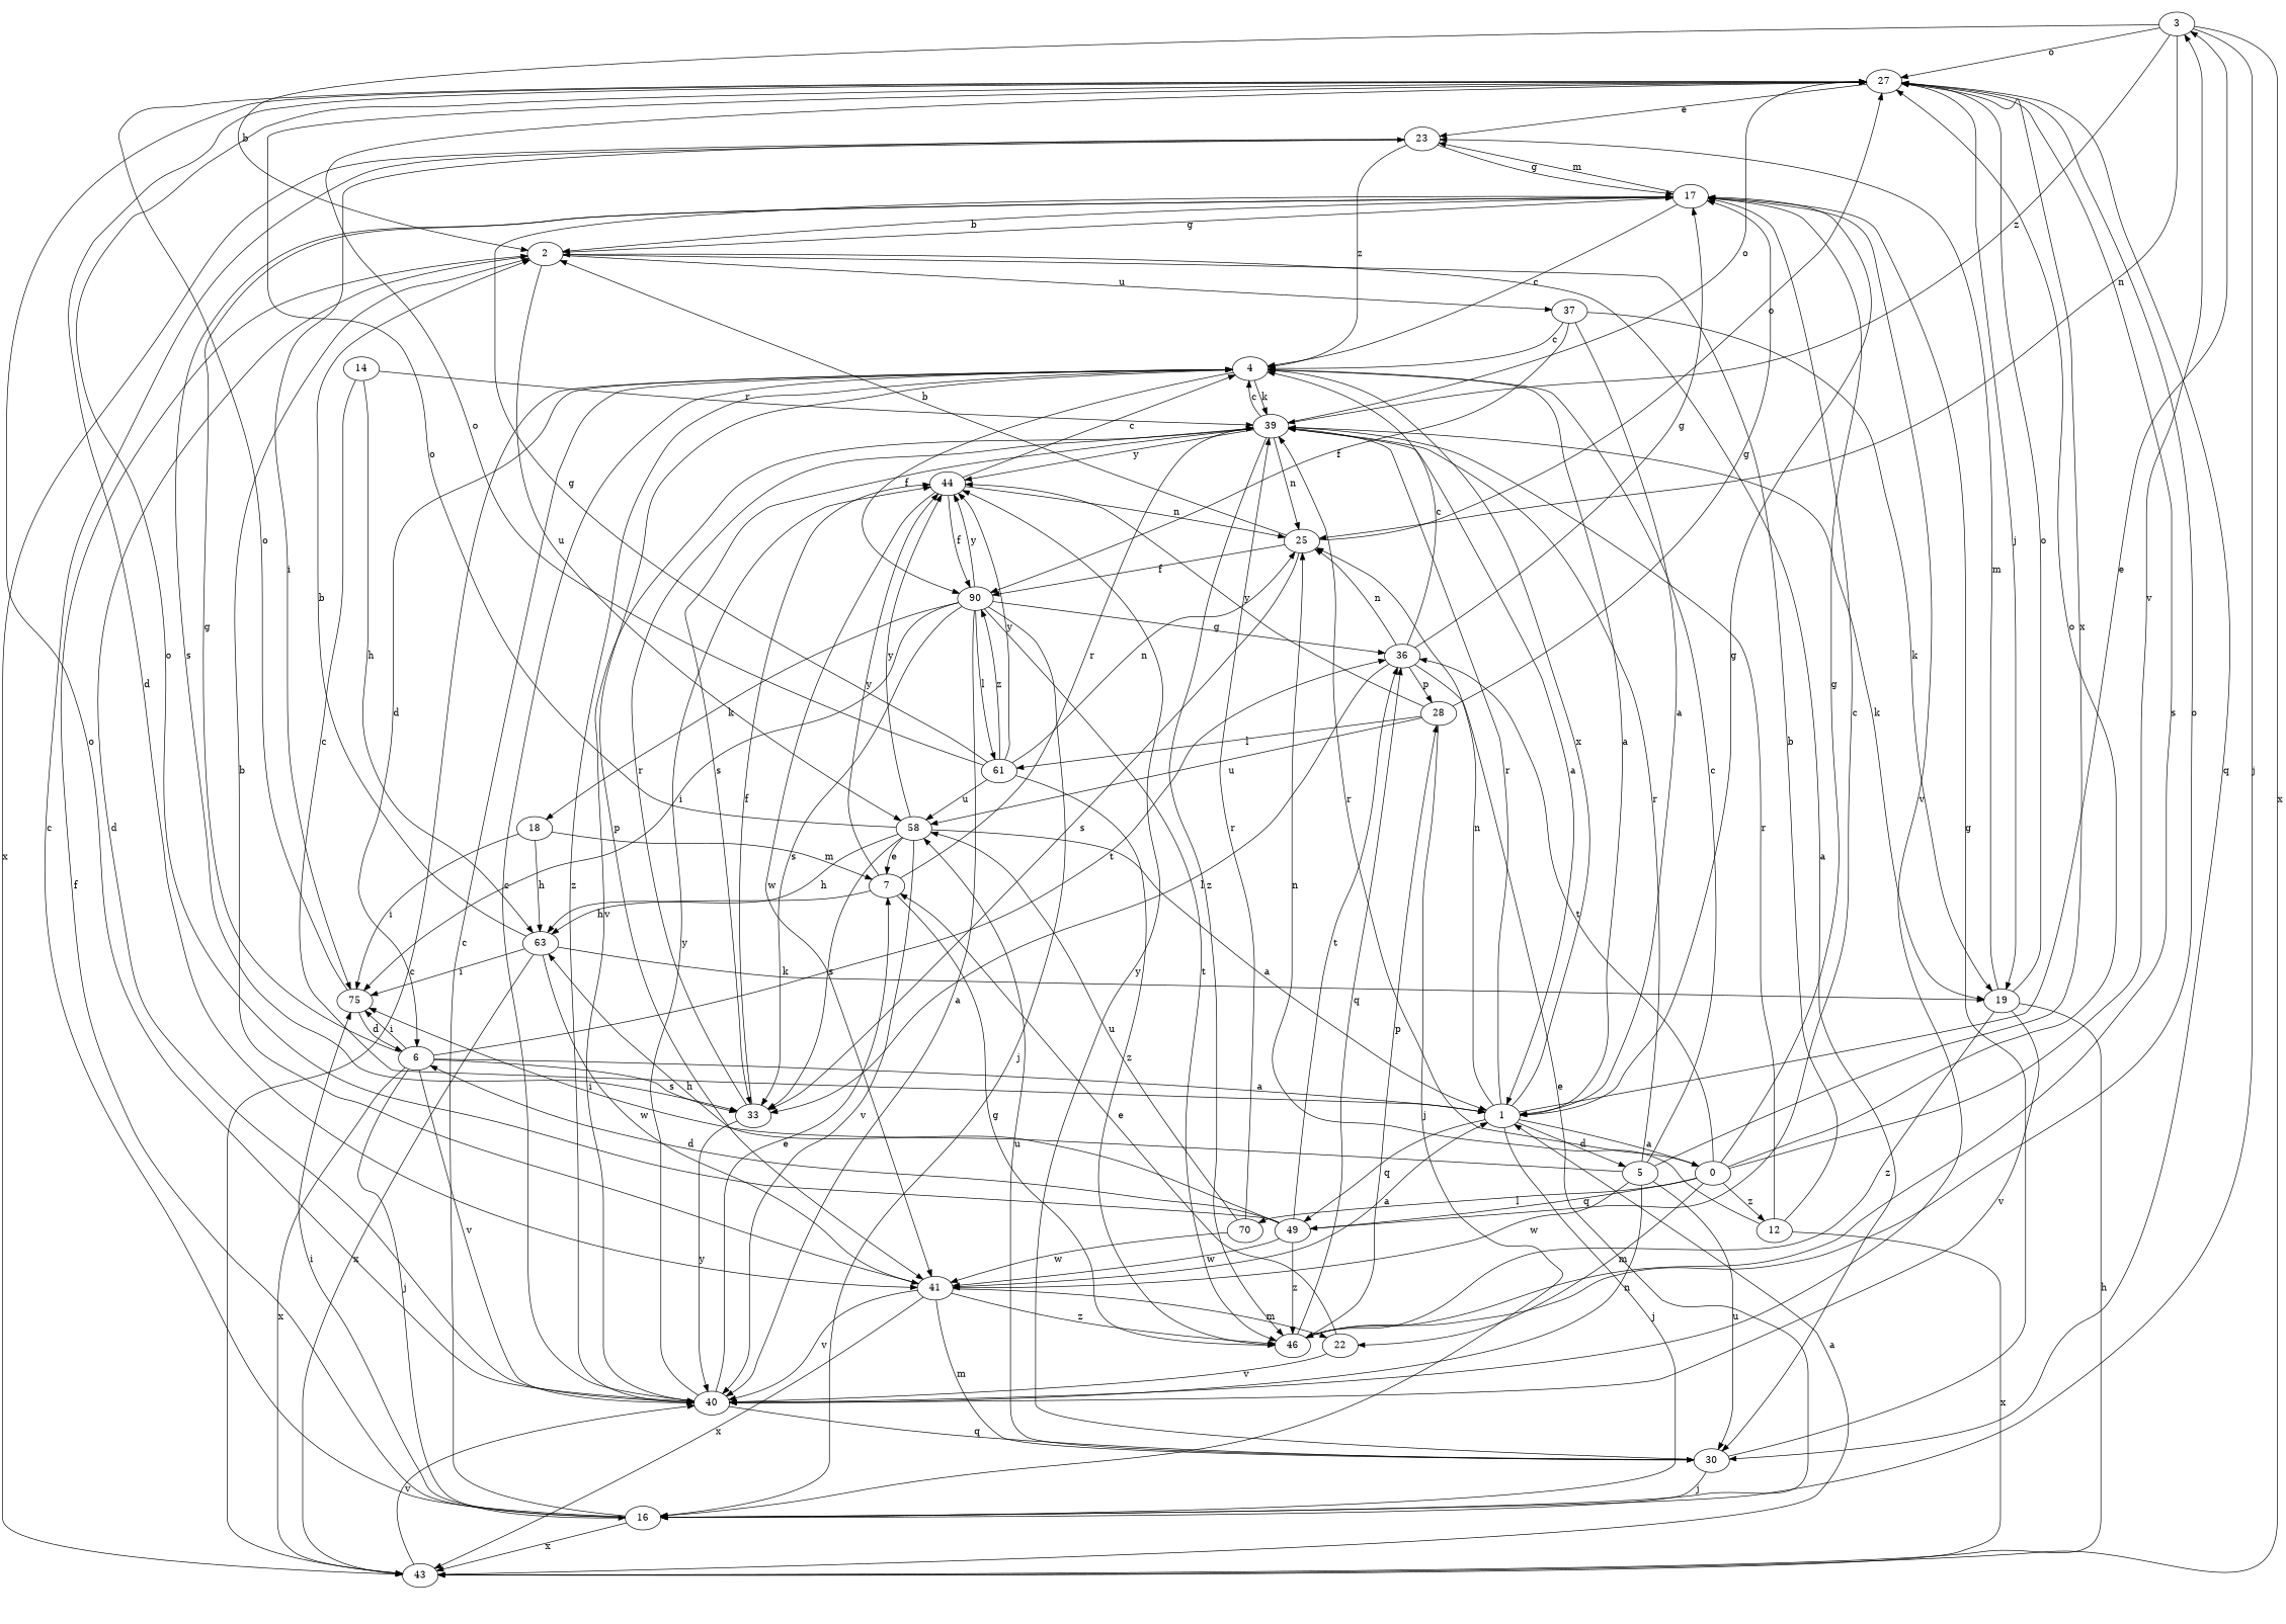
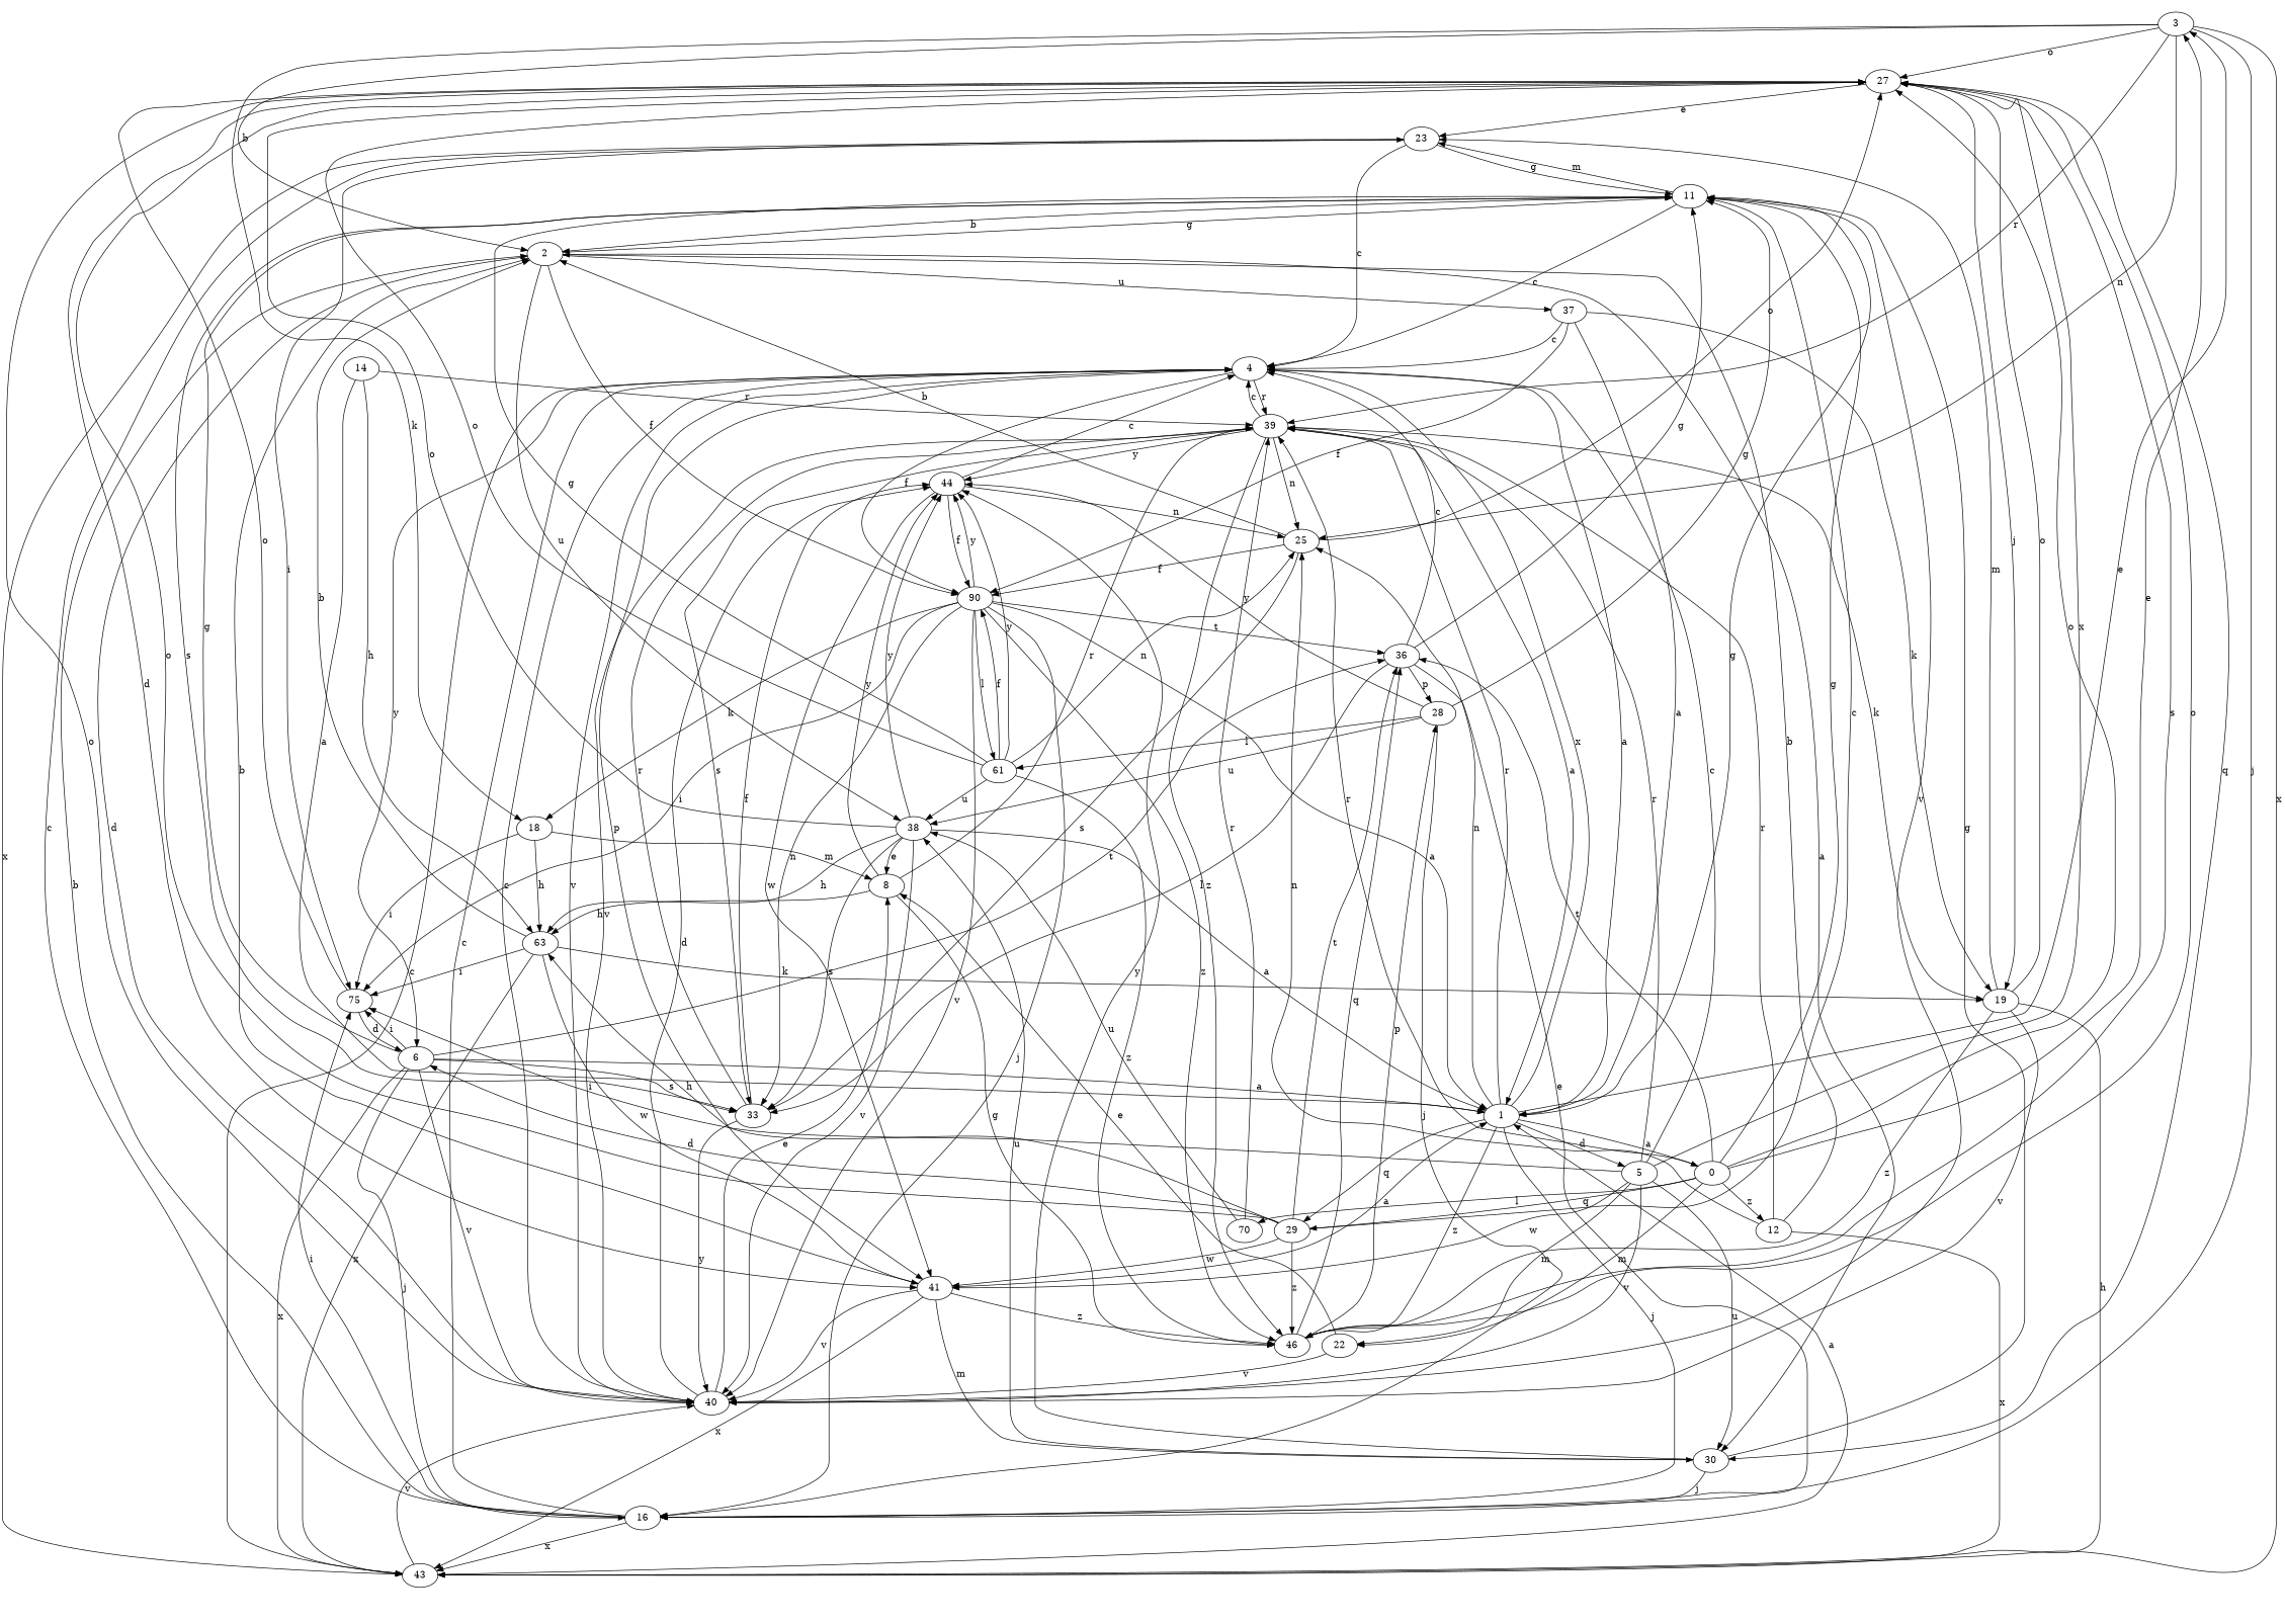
  strict digraph {
    n1 [label=3]
    0
-   11 [label=17]
+   11
    12
    n5 [label=70]
    22
    27
-   29 [label=49]
+   29
    n9 [label=39]
    36
    16
    25
    2
    18
    43
    4
    40
    33
    23
    14
    1
    n22 [label=63]
    41
-   38 [label=58]
-   8 [label=7]
+   38
+   8
    46
    30
    19
    6
    44
    28
    5
    n33 [label=90]
    n34 [label=75]
    37
    n36 [label=61]
    n1 -> 27 [label=o]
-   n1 -> n9 [label=z]
+   n1 -> n9 [label=r]
    n1 -> 16 [label=j]
    n1 -> 25 [label=n]
    n1 -> 2 [label=b]
+   n1 -> 18 [label=k]
    n1 -> 43 [label=x]
-   0 -> n1 [label=v]
+   0 -> n1 [label=e]
    0 -> 11 [label=g]
    0 -> 12 [label=z]
    0 -> n5 [label=l]
    0 -> 22 [label=m]
    0 -> 27 [label=o]
    0 -> 29 [label=q]
    0 -> n9 [label=r]
    0 -> 36 [label=t]
    11 -> 2 [label=b]
    11 -> 4 [label=c]
    11 -> 40 [label=v]
    11 -> 33 [label=s]
    11 -> 23 [label=m]
    12 -> n9 [label=r]
    12 -> 25 [label=n]
    12 -> 2 [label=b]
    12 -> 43 [label=x]
    n5 -> n9 [label=r]
-   n5 -> 41 [label=w]
    n5 -> 38 [label=u]
    22 -> 40 [label=v]
    22 -> 8 [label=e]
    27 -> 23 [label=e]
    27 -> 41 [label=d]
    27 -> 46 [label=s]
    27 -> 30 [label=q]
    27 -> 19 [label=j]
    29 -> 11 [label=c]
    29 -> 27 [label=o]
    29 -> 36 [label=t]
    29 -> n22 [label=h]
    29 -> 41 [label=w]
    29 -> 46 [label=z]
    29 -> 6 [label=d]
-   n9 -> 27 [label=o]
    n9 -> 25 [label=n]
    n9 -> 4 [label=c]
    n9 -> 40 [label=v]
    n9 -> 33 [label=s]
    n9 -> 1 [label=a]
    n9 -> 46 [label=z]
    n9 -> 19 [label=k]
    n9 -> 44 [label=y]
    36 -> 11 [label=g]
    36 -> 16 [label=e]
-   36 -> 25 [label=n]
    36 -> 4 [label=c]
    36 -> 33 [label=l]
    36 -> 28 [label=p]
-   16 -> 2 [label=f]
+   16 -> 2 [label=b]
    16 -> 43 [label=x]
    16 -> 4 [label=c]
    16 -> 23 [label=c]
    16 -> n34 [label=i]
    25 -> 27 [label=o]
    25 -> 2 [label=b]
    25 -> 33 [label=s]
    25 -> n33 [label=f]
    2 -> 11 [label=g]
    2 -> 40 [label=d]
    2 -> 38 [label=u]
    2 -> 30 [label=a]
+   2 -> n33 [label=f]
    2 -> 37 [label=u]
    18 -> n22 [label=h]
    18 -> 8 [label=m]
    18 -> n34 [label=i]
    43 -> 4 [label=c]
    43 -> 40 [label=v]
    43 -> 1 [label=a]
-   4 -> n9 [label=k]
-   4 -> 40 [label=z]
+   4 -> n9 [label=r]
+   4 -> 40 [label=v]
    4 -> 1 [label=a]
    4 -> 41 [label=p]
-   4 -> 6 [label=d]
+   4 -> 6 [label=y]
    4 -> n33 [label=f]
    40 -> 27 [label=o]
    40 -> 4 [label=c]
    40 -> 8 [label=e]
-   40 -> 30 [label=q]
-   40 -> 44 [label=y]
+   40 -> 44 [label=d]
    33 -> n9 [label=r]
    33 -> 40 [label=y]
    33 -> 44 [label=f]
    23 -> 11 [label=g]
    23 -> 43 [label=x]
-   23 -> 4 [label=z]
+   23 -> 4 [label=c]
    23 -> n34 [label=i]
    14 -> n9 [label=r]
-   14 -> 1 [label=c]
+   14 -> 1 [label=a]
    14 -> n22 [label=h]
    1 -> n1 [label=e]
    1 -> 0 [label=a]
    1 -> 11 [label=g]
    1 -> 29 [label=q]
    1 -> n9 [label=r]
    1 -> 16 [label=j]
    1 -> 25 [label=n]
    1 -> 4 [label=x]
+   1 -> 46 [label=z]
    1 -> 5 [label=d]
    n22 -> 2 [label=b]
    n22 -> 43 [label=x]
    n22 -> 41 [label=w]
    n22 -> 19 [label=k]
    n22 -> n34 [label=i]
    41 -> 2 [label=b]
    41 -> 43 [label=x]
    41 -> 40 [label=v]
    41 -> 1 [label=a]
    41 -> 46 [label=z]
    41 -> 30 [label=m]
    38 -> 27 [label=o]
    38 -> 40 [label=v]
    38 -> 33 [label=s]
    38 -> 1 [label=a]
    38 -> n22 [label=h]
    38 -> 8 [label=e]
    38 -> 44 [label=y]
    8 -> n9 [label=r]
    8 -> n22 [label=h]
    8 -> 46 [label=g]
    8 -> 44 [label=y]
    46 -> 27 [label=o]
    46 -> 36 [label=q]
    46 -> 28 [label=p]
    30 -> 11 [label=g]
    30 -> 16 [label=j]
    30 -> 38 [label=u]
    30 -> 44 [label=y]
    19 -> 27 [label=o]
    19 -> 43 [label=h]
    19 -> 40 [label=v]
    19 -> 23 [label=m]
    19 -> 46 [label=z]
    6 -> 11 [label=g]
    6 -> 36 [label=t]
    6 -> 16 [label=j]
    6 -> 43 [label=x]
    6 -> 40 [label=v]
    6 -> 33 [label=s]
    6 -> 1 [label=a]
    6 -> n34 [label=i]
    44 -> 25 [label=n]
    44 -> 4 [label=c]
    44 -> 41 [label=w]
    44 -> n33 [label=f]
    28 -> 11 [label=g]
    28 -> 16 [label=j]
    28 -> 38 [label=u]
    28 -> 44 [label=y]
    28 -> n36 [label=l]
-   41 -> 22 [label=m]
+   5 -> 22 [label=m]
    5 -> 27 [label=x]
    5 -> n9 [label=r]
    5 -> 4 [label=c]
-   5 -> 40 [label=n]
+   5 -> 40 [label=v]
    5 -> 41 [label=w]
    5 -> 30 [label=u]
    5 -> n34 [label=i]
-   n33 -> 36 [label=g]
+   n33 -> 36 [label=t]
    n33 -> 16 [label=j]
    n33 -> 18 [label=k]
-   n33 -> 40 [label=a]
-   n33 -> 33 [label=s]
-   n33 -> 46 [label=t]
+   n33 -> 40 [label=v]
+   n33 -> 33 [label=n]
+   n33 -> 1 [label=a]
+   n33 -> 46 [label=z]
    n33 -> 44 [label=y]
    n33 -> n34 [label=i]
    n33 -> n36 [label=l]
    n34 -> 27 [label=o]
    n34 -> 6 [label=d]
    37 -> 4 [label=c]
    37 -> 1 [label=a]
    37 -> 19 [label=k]
    37 -> n33 [label=f]
    n36 -> 11 [label=g]
    n36 -> 27 [label=o]
    n36 -> 25 [label=n]
    n36 -> 38 [label=u]
    n36 -> 46 [label=z]
    n36 -> 44 [label=y]
-   n36 -> n33 [label=z]
+   n36 -> n33 [label=f]
  }
